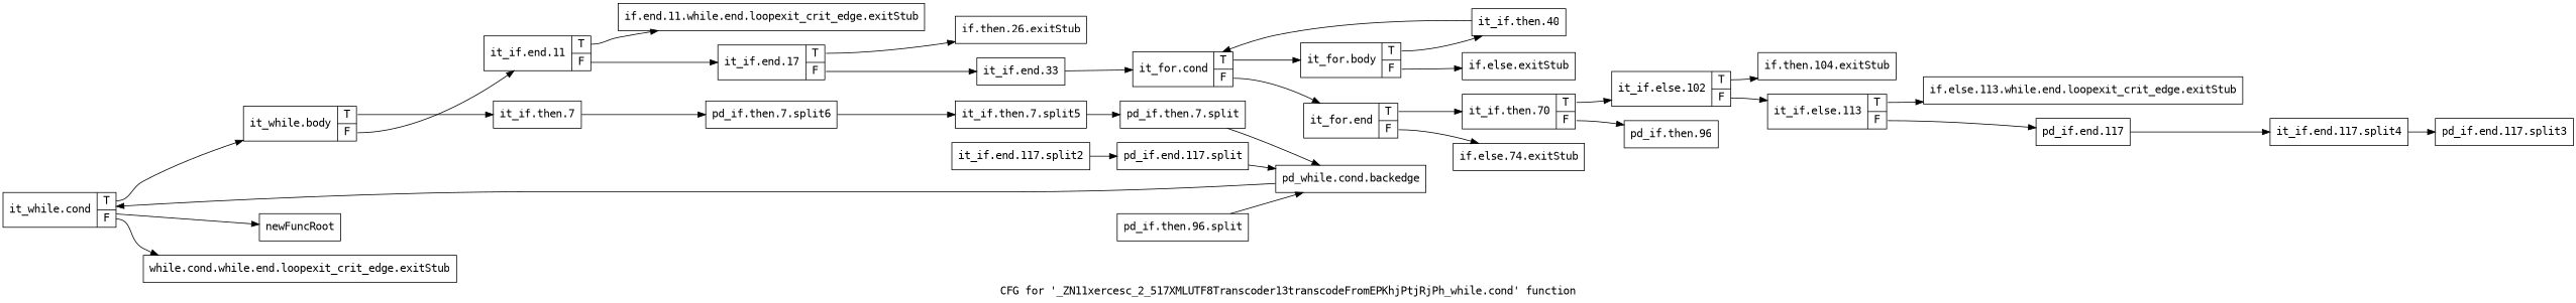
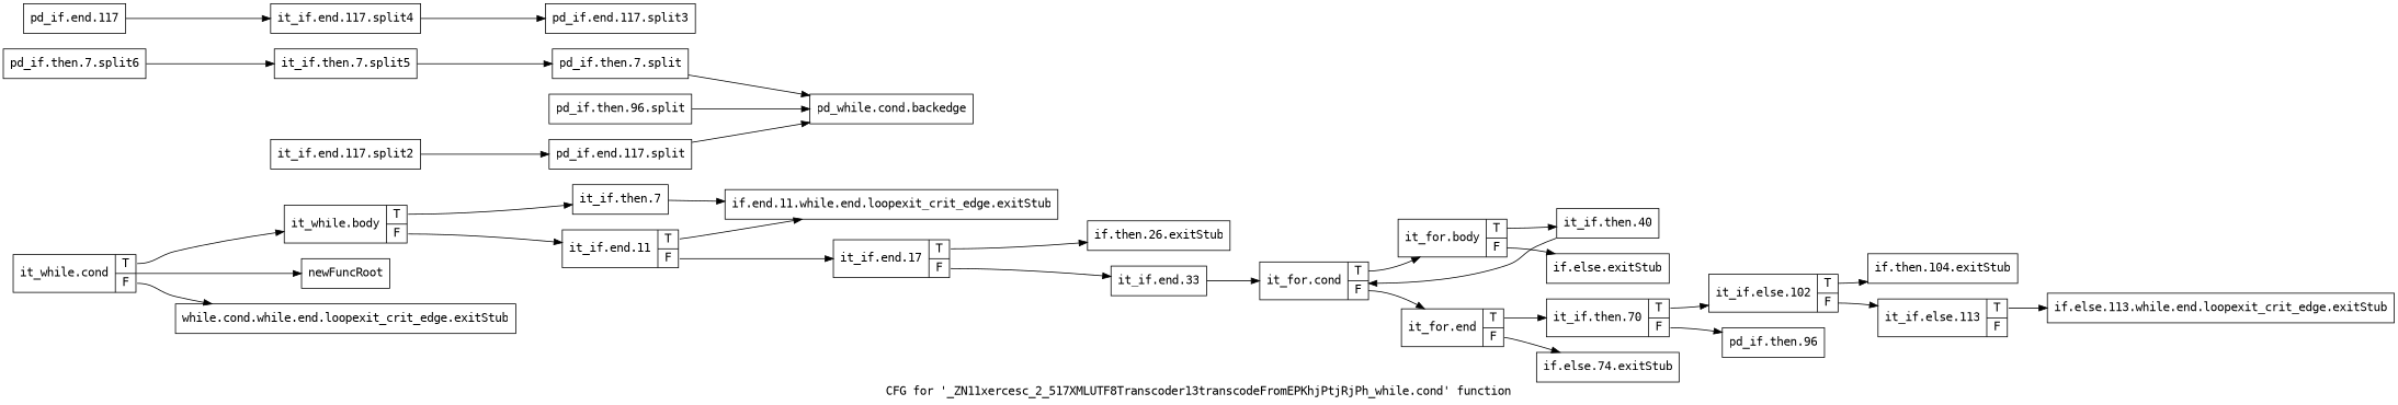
  digraph {
    fontname="DejaVu Sans Mono"
    label="CFG for '_ZN11xercesc_2_517XMLUTF8Transcoder13transcodeFromEPKhjPtjRjPh_while.cond' function"
    rankdir=LR
    node [fontname="DejaVu Sans Mono" shape=record]
    edge [fontname="DejaVu Sans Mono"]
    n1 [label="{newFuncRoot}"]
    n2 [label="{it_while.cond|{<s0>T|<s1>F}}"]
    n3 [label="{while.cond.while.end.loopexit_crit_edge.exitStub}"]
    n4 [label="{it_while.body|{<s0>T|<s1>F}}"]
    n5 [label="{it_if.then.7}"]
    n6 [label="{it_if.end.11|{<s0>T|<s1>F}}"]
    n7 [label="{if.end.11.while.end.loopexit_crit_edge.exitStub}"]
    n8 [label="{if.then.26.exitStub}"]
    n9 [label="{if.else.74.exitStub}"]
    n10 [label="{if.then.104.exitStub}"]
    n11 [label="{if.else.113.while.end.loopexit_crit_edge.exitStub}"]
    n12 [label="{if.else.exitStub}"]
    n13 [label="{pd_if.then.7.split6}"]
    n14 [label="{it_if.end.17|{<s0>T|<s1>F}}"]
    n15 [label="{it_if.then.7.split5}"]
    n16 [label="{it_if.end.33}"]
    n17 [label="{it_for.cond|{<s0>T|<s1>F}}"]
    n18 [label="{it_for.body|{<s0>T|<s1>F}}"]
    n19 [label="{it_for.end|{<s0>T|<s1>F}}"]
    n20 [label="{it_if.then.40}"]
    n21 [label="{it_if.then.70|{<s0>T|<s1>F}}"]
    n22 [label="{it_if.else.102|{<s0>T|<s1>F}}"]
    n23 [label="{pd_if.then.96}"]
    n24 [label="{it_if.else.113|{<s0>T|<s1>F}}"]
    n25 [label="{pd_if.end.117}"]
    n26 [label="{pd_if.then.96.split}"]
    n27 [label="{pd_while.cond.backedge}"]
    n28 [label="{it_if.end.117.split4}"]
    n29 [label="{pd_if.end.117.split3}"]
    n30 [label="{it_if.end.117.split2}"]
    n31 [label="{pd_if.end.117.split}"]
    n32 [label="{pd_if.then.7.split}"]
    n2 -> n1
    n2 -> n3 [tailport=s1]
    n2 -> n4 [tailport=s0]
    n4 -> n5 [tailport=s0]
    n4 -> n6 [tailport=s1]
-   n5 -> n13
+   n5 -> n7
    n6 -> n7 [tailport=s0]
    n6 -> n14 [tailport=s1]
    n13 -> n15
    n14 -> n8 [tailport=s0]
    n14 -> n16 [tailport=s1]
    n15 -> n32
    n16 -> n17
    n17 -> n18 [tailport=s0]
    n17 -> n19 [tailport=s1]
    n18 -> n12 [tailport=s1]
    n18 -> n20 [tailport=s0]
    n19 -> n9 [tailport=s1]
    n19 -> n21 [tailport=s0]
    n20 -> n17
    n21 -> n22 [tailport=s0]
    n21 -> n23 [tailport=s1]
    n22 -> n10 [tailport=s0]
    n22 -> n24 [tailport=s1]
    n24 -> n11 [tailport=s0]
-   n24 -> n25 [tailport=s1]
    n25 -> n28
    n26 -> n27
-   n27 -> n2
    n28 -> n29
    n30 -> n31
    n31 -> n27
    n32 -> n27
  }
